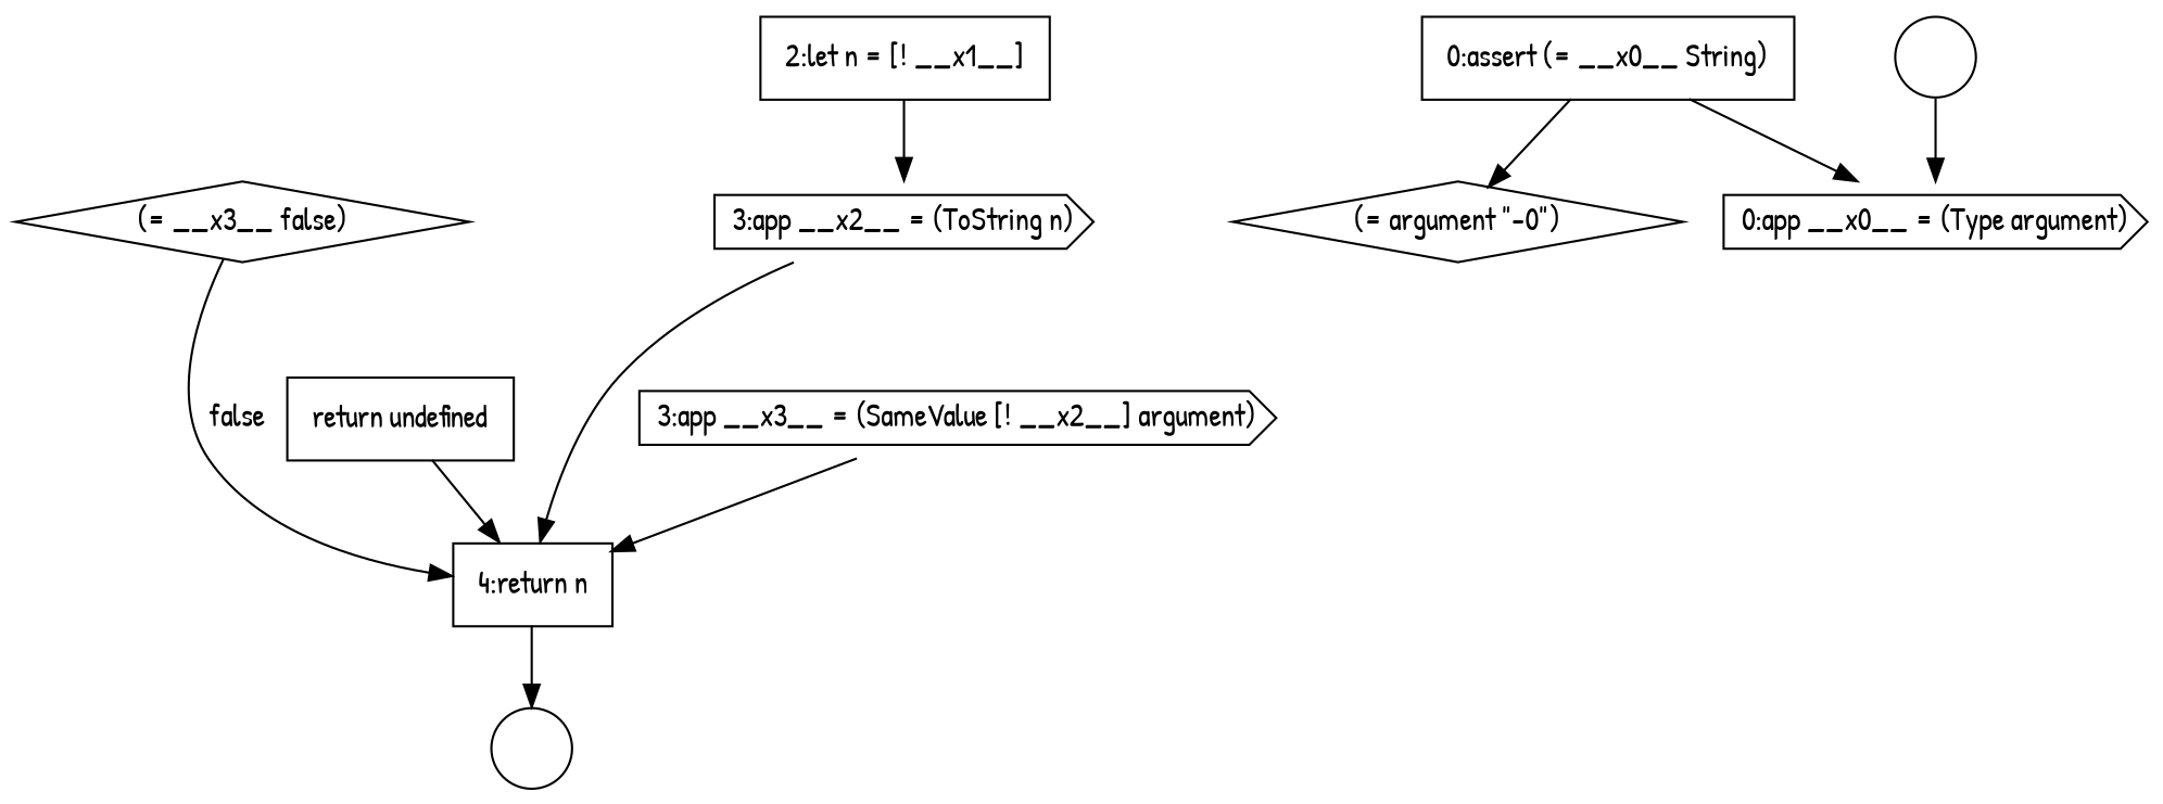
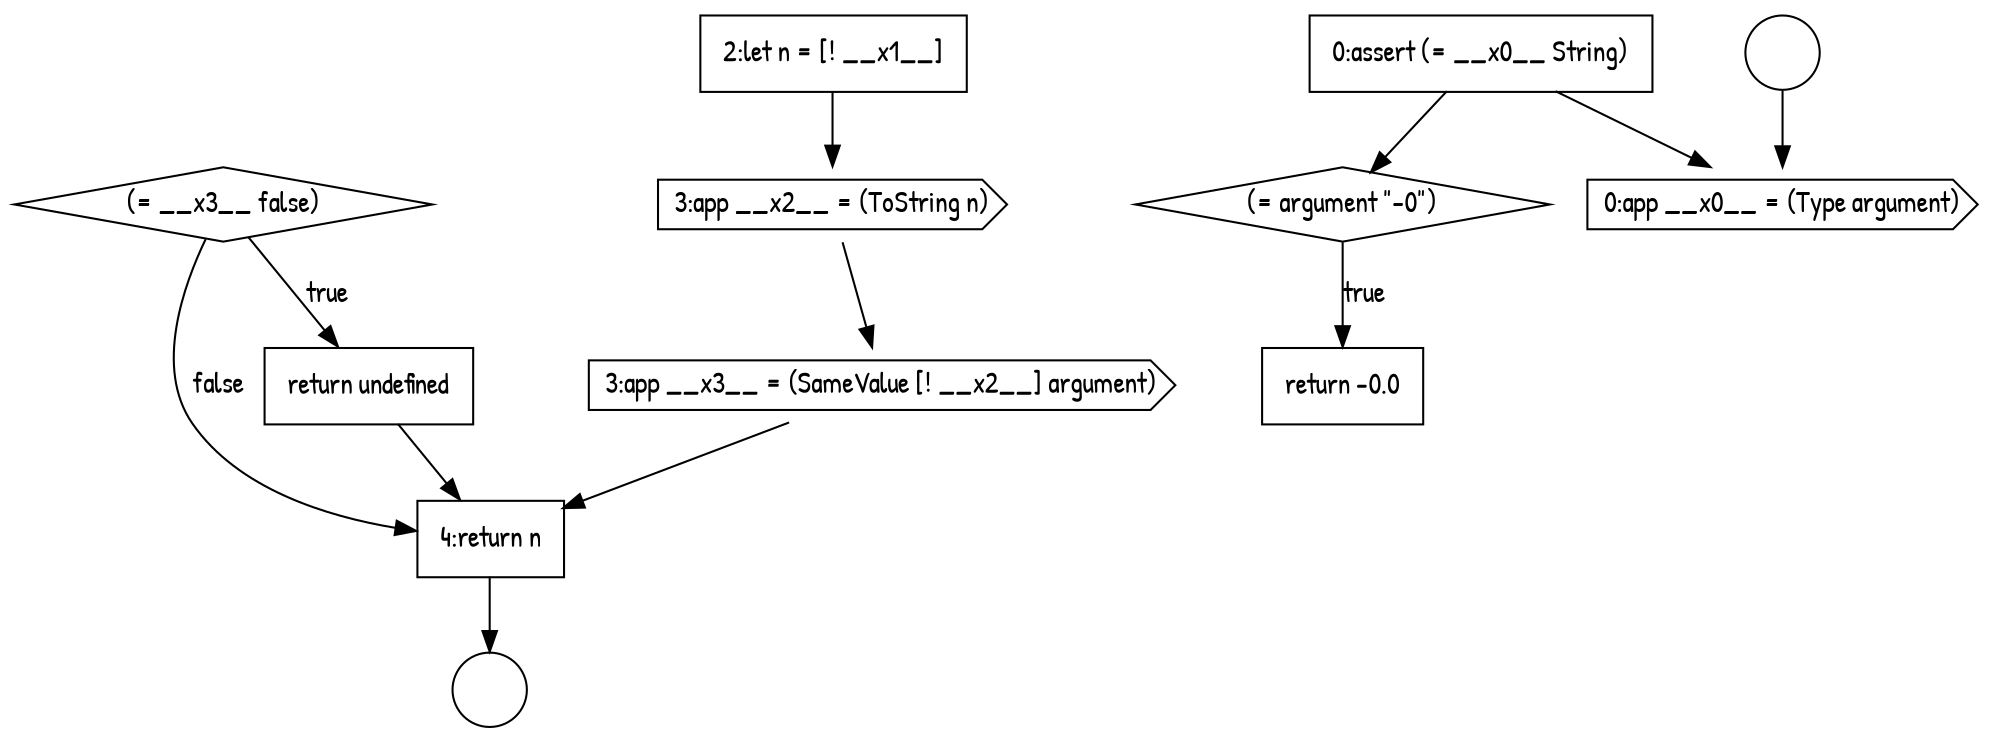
  digraph {
    fontname="Patrick Hand"
    node [color=black fillcolor=white fontname="Patrick Hand" shape=none style=filled]
    edge [color=black fontname="Patrick Hand"]
    n1 [label=<<font color="black">(= __x3__ false)</font>> shape=diamond]
    n2 [label=<<font color="black">     <table border="0" cellborder="1" cellspacing="0" cellpadding="10">       <tr><td align="left">4:return n</td></tr>     </table>   </font>> margin=0]
    n3 [label=<<font color="black">     <table border="0" cellborder="1" cellspacing="0" cellpadding="10">       <tr><td align="left">return undefined</td></tr>     </table>   </font>> margin=0]
    n4 [label=" " shape=circle]
+   n5 [label=<<font color="black">     <table border="0" cellborder="1" cellspacing="0" cellpadding="10">       <tr><td align="left">return -0.0</td></tr>     </table>   </font>> margin=0]
    n6 [label=<<font color="black">(= argument &quot;-0&quot;)</font>> shape=diamond]
    n7 [label=<<font color="black">3:app __x2__ = (ToString n)</font>> shape=cds]
    n8 [label=<<font color="black">3:app __x3__ = (SameValue [! __x2__] argument)</font>> shape=cds]
    n9 [label=<<font color="black">     <table border="0" cellborder="1" cellspacing="0" cellpadding="10">       <tr><td align="left">0:assert (= __x0__ String)</td></tr>     </table>   </font>> margin=0]
    n10 [label=<<font color="black">0:app __x0__ = (Type argument)</font>> shape=cds]
    n11 [label=<<font color="black">     <table border="0" cellborder="1" cellspacing="0" cellpadding="10">       <tr><td align="left">2:let n = [! __x1__]</td></tr>     </table>   </font>> margin=0]
    n12 [label=" " shape=circle]
    n1 -> n2 [label=<<font color="black">false</font>>]
+   n1 -> n3 [label=<<font color="black">true</font>>]
    n2 -> n4
    n3 -> n2
-   n7 -> n2
+   n6 -> n5 [label=<<font color="black">true</font>>]
+   n7 -> n8
    n8 -> n2
    n9 -> n6
    n9 -> n10
    n11 -> n7
    n12 -> n10
  }
